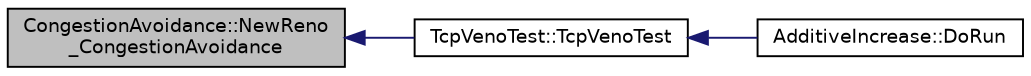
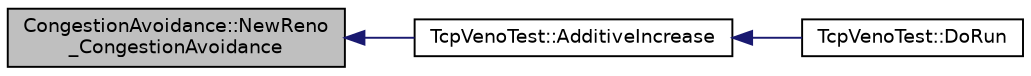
  digraph {
    rankdir=LR
    node [color=black fillcolor=white fontname=Helvetica fontsize=10 shape=record style=filled]
    edge [color=midnightblue dir=back fontname=Helvetica fontsize=10 labelfontname=Helvetica labelfontsize=10 style=solid]
    n1 [fillcolor=grey75 fontcolor=black height=0.2 label="CongestionAvoidance::NewReno\l_CongestionAvoidance" width=0.4]
-   n2 [height=0.2 label="TcpVenoTest::TcpVenoTest" width=0.4]
-   n3 [height=0.2 label="AdditiveIncrease::DoRun" width=0.4]
+   n2 [height=0.2 label="TcpVenoTest::AdditiveIncrease" width=0.4]
+   n3 [height=0.2 label="TcpVenoTest::DoRun" width=0.4]
    n1 -> n2
    n2 -> n3
  }
